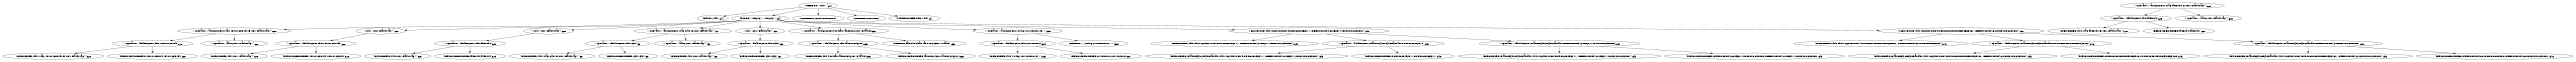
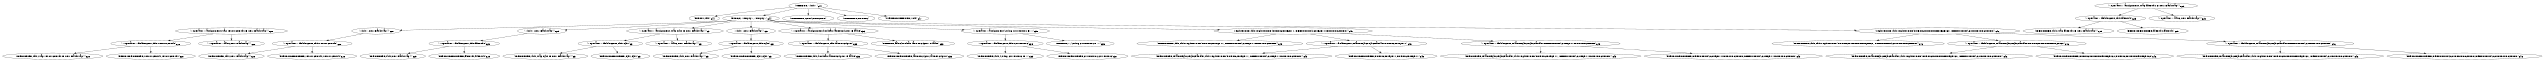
  digraph {
    n1 [label=<(METHOD,&lt;init&gt;)<SUB>644</SUB>>]
    n2 [label=<(PARAM,this)<SUB>644</SUB>>]
    n3 [label=<(BLOCK,&lt;empty&gt;,&lt;empty&gt;)<SUB>644</SUB>>]
    n4 [label=<(MODIFIER,CONSTRUCTOR)>]
    n5 [label=<(MODIFIER,PUBLIC)>]
    n6 [label=<(METHOD_RETURN,void)<SUB>647</SUB>>]
    n7 [label=<(&lt;operator&gt;.assignment,Map resourceDtds = new HashMap())<SUB>628</SUB>>]
    n8 [label=<(&lt;init&gt;,new HashMap())<SUB>628</SUB>>]
    n9 [label=<(&lt;init&gt;,new HashMap())<SUB>629</SUB>>]
    n10 [label=<(&lt;operator&gt;.assignment,Map ejbs = new HashMap())<SUB>631</SUB>>]
    n11 [label=<(&lt;init&gt;,new HashMap())<SUB>631</SUB>>]
    n12 [label=<(&lt;operator&gt;.assignment,boolean iasDescriptor = false)<SUB>633</SUB>>]
    n13 [label=<(&lt;operator&gt;.assignment,String currentLoc = &quot;&quot;)<SUB>635</SUB>>]
    n14 [label=<(registerDTD,this.registerDTD(PUBLICID_EJB11, DEFAULT_IAS60_EJB11_DTD_LOCATION))<SUB>645</SUB>>]
    n15 [label=<(registerDTD,this.registerDTD(PUBLICID_IPLANET_EJB_60, DEFAULT_IAS60_DTD_LOCATION))<SUB>646</SUB>>]
    n16 [label=<(&lt;operator&gt;.fieldAccess,this.resourceDtds)<SUB>628</SUB>>]
    n17 [label=<(&lt;operator&gt;.alloc,new HashMap())<SUB>628</SUB>>]
    n18 [label=<(&lt;operator&gt;.fieldAccess,this.resourceDtds)<SUB>628</SUB>>]
    n19 [label=<(&lt;operator&gt;.assignment,Map fileDtds = new HashMap())<SUB>629</SUB>>]
    n20 [label=<(&lt;operator&gt;.fieldAccess,this.fileDtds)<SUB>629</SUB>>]
    n21 [label=<(&lt;operator&gt;.alloc,new HashMap())<SUB>629</SUB>>]
    n22 [label=<(&lt;operator&gt;.fieldAccess,this.fileDtds)<SUB>629</SUB>>]
    n23 [label=<(&lt;operator&gt;.fieldAccess,this.ejbs)<SUB>631</SUB>>]
    n24 [label=<(&lt;operator&gt;.alloc,new HashMap())<SUB>631</SUB>>]
    n25 [label=<(&lt;operator&gt;.fieldAccess,this.ejbs)<SUB>631</SUB>>]
    n26 [label=<(&lt;operator&gt;.fieldAccess,this.iasDescriptor)<SUB>633</SUB>>]
    n27 [label=<(LITERAL,false,boolean iasDescriptor = false)<SUB>633</SUB>>]
    n28 [label=<(&lt;operator&gt;.fieldAccess,this.currentLoc)<SUB>635</SUB>>]
    n29 [label=<(LITERAL,&quot;&quot;,String currentLoc = &quot;&quot;)<SUB>635</SUB>>]
    n30 [label=<(IDENTIFIER,this,this.registerDTD(PUBLICID_EJB11, DEFAULT_IAS60_EJB11_DTD_LOCATION))<SUB>645</SUB>>]
    n31 [label=<(&lt;operator&gt;.fieldAccess,IPlanetEjbc$EjbcHandler.PUBLICID_EJB11)<SUB>645</SUB>>]
    n32 [label=<(&lt;operator&gt;.fieldAccess,IPlanetEjbc$EjbcHandler.DEFAULT_IAS60_EJB11_DTD_LOCATION)<SUB>645</SUB>>]
    n33 [label=<(IDENTIFIER,this,this.registerDTD(PUBLICID_IPLANET_EJB_60, DEFAULT_IAS60_DTD_LOCATION))<SUB>646</SUB>>]
    n34 [label=<(&lt;operator&gt;.fieldAccess,IPlanetEjbc$EjbcHandler.PUBLICID_IPLANET_EJB_60)<SUB>646</SUB>>]
    n35 [label=<(&lt;operator&gt;.fieldAccess,IPlanetEjbc$EjbcHandler.DEFAULT_IAS60_DTD_LOCATION)<SUB>646</SUB>>]
    n36 [label=<(IDENTIFIER,this,Map resourceDtds = new HashMap())<SUB>628</SUB>>]
    n37 [label=<(FIELD_IDENTIFIER,resourceDtds,resourceDtds)<SUB>628</SUB>>]
    n38 [label=<(IDENTIFIER,this,new HashMap())<SUB>628</SUB>>]
    n39 [label=<(FIELD_IDENTIFIER,resourceDtds,resourceDtds)<SUB>628</SUB>>]
    n40 [label=<(IDENTIFIER,this,Map fileDtds = new HashMap())<SUB>629</SUB>>]
    n41 [label=<(FIELD_IDENTIFIER,fileDtds,fileDtds)<SUB>629</SUB>>]
    n42 [label=<(IDENTIFIER,this,new HashMap())<SUB>629</SUB>>]
    n43 [label=<(FIELD_IDENTIFIER,fileDtds,fileDtds)<SUB>629</SUB>>]
    n44 [label=<(IDENTIFIER,this,Map ejbs = new HashMap())<SUB>631</SUB>>]
    n45 [label=<(FIELD_IDENTIFIER,ejbs,ejbs)<SUB>631</SUB>>]
    n46 [label=<(IDENTIFIER,this,new HashMap())<SUB>631</SUB>>]
    n47 [label=<(FIELD_IDENTIFIER,ejbs,ejbs)<SUB>631</SUB>>]
    n48 [label=<(IDENTIFIER,this,boolean iasDescriptor = false)<SUB>633</SUB>>]
    n49 [label=<(FIELD_IDENTIFIER,iasDescriptor,iasDescriptor)<SUB>633</SUB>>]
    n50 [label=<(IDENTIFIER,this,String currentLoc = &quot;&quot;)<SUB>635</SUB>>]
    n51 [label=<(FIELD_IDENTIFIER,currentLoc,currentLoc)<SUB>637</SUB>>]
    n52 [label=<(IDENTIFIER,IPlanetEjbc$EjbcHandler,this.registerDTD(PUBLICID_EJB11, DEFAULT_IAS60_EJB11_DTD_LOCATION))<SUB>645</SUB>>]
    n53 [label=<(FIELD_IDENTIFIER,PUBLICID_EJB11,PUBLICID_EJB11)<SUB>645</SUB>>]
    n54 [label=<(IDENTIFIER,IPlanetEjbc$EjbcHandler,this.registerDTD(PUBLICID_EJB11, DEFAULT_IAS60_EJB11_DTD_LOCATION))<SUB>645</SUB>>]
    n55 [label=<(FIELD_IDENTIFIER,DEFAULT_IAS60_EJB11_DTD_LOCATION,DEFAULT_IAS60_EJB11_DTD_LOCATION)<SUB>645</SUB>>]
    n56 [label=<(IDENTIFIER,IPlanetEjbc$EjbcHandler,this.registerDTD(PUBLICID_IPLANET_EJB_60, DEFAULT_IAS60_DTD_LOCATION))<SUB>646</SUB>>]
    n57 [label=<(FIELD_IDENTIFIER,PUBLICID_IPLANET_EJB_60,PUBLICID_IPLANET_EJB_60)<SUB>646</SUB>>]
    n58 [label=<(IDENTIFIER,IPlanetEjbc$EjbcHandler,this.registerDTD(PUBLICID_IPLANET_EJB_60, DEFAULT_IAS60_DTD_LOCATION))<SUB>646</SUB>>]
    n59 [label=<(FIELD_IDENTIFIER,DEFAULT_IAS60_DTD_LOCATION,DEFAULT_IAS60_DTD_LOCATION)<SUB>646</SUB>>]
    n1 -> n2
    n1 -> n3
    n1 -> n4
    n1 -> n5
    n1 -> n6
-   n3 -> n7
    n3 -> n8
    n3 -> n9
    n3 -> n10
    n3 -> n11
    n3 -> n12
    n3 -> n13
    n3 -> n14
    n3 -> n15
    n7 -> n16
    n7 -> n17
    n8 -> n18
    n9 -> n22
    n10 -> n23
    n10 -> n24
    n11 -> n25
    n12 -> n26
    n12 -> n27
    n13 -> n28
    n13 -> n29
    n14 -> n30
    n14 -> n31
    n14 -> n32
    n15 -> n33
    n15 -> n34
    n15 -> n35
    n16 -> n36
    n16 -> n37
    n18 -> n38
    n18 -> n39
    n19 -> n20
    n19 -> n21
    n20 -> n40
    n20 -> n41
    n22 -> n42
    n22 -> n43
    n23 -> n44
    n23 -> n45
    n25 -> n46
    n25 -> n47
    n26 -> n48
    n26 -> n49
    n28 -> n50
    n28 -> n51
    n31 -> n52
    n31 -> n53
    n32 -> n54
    n32 -> n55
    n34 -> n56
    n34 -> n57
    n35 -> n58
    n35 -> n59
  }
